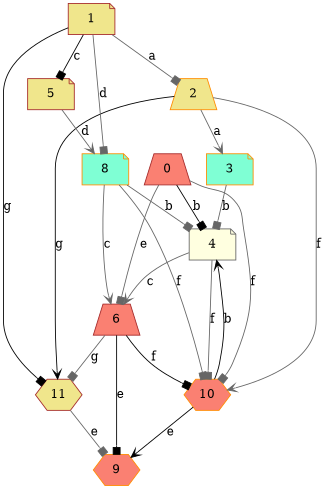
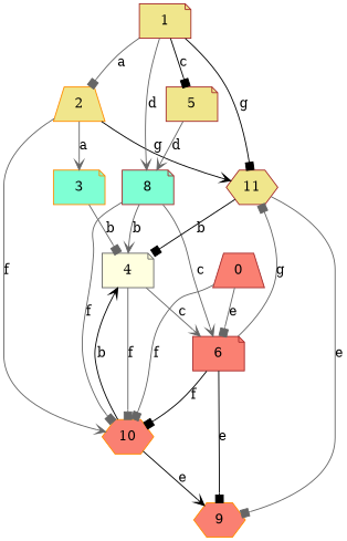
  strict digraph {
    node [color=brown fillcolor=khaki shape=note style=filled]
    edge [arrowhead=box color=gray40]
    2 [color=darkorange shape=trapezium]
    1
    5
-   8 [color=darkorange fillcolor=aquamarine]
+   8 [fillcolor=aquamarine]
    11 [shape=hexagon]
    3 [color=darkorange fillcolor=aquamarine]
    10 [color=darkorange fillcolor=salmon shape=hexagon]
    4 [color=gray40 fillcolor=lightyellow]
-   6 [fillcolor=salmon shape=trapezium]
+   6 [fillcolor=salmon]
    9 [color=darkorange fillcolor=salmon shape=hexagon]
    0 [fillcolor=salmon shape=trapezium]
    2 -> 11 [arrowhead=vee color=black label=g]
    2 -> 3 [arrowhead=vee label=a]
    2 -> 10 [arrowhead=vee label=f]
    1 -> 2 [label=a]
    1 -> 5 [color=black label=c]
-   1 -> 8 [label=d]
+   1 -> 8 [arrowhead=vee label=d]
    1 -> 11 [color=black label=g]
    5 -> 8 [arrowhead=vee label=d]
    8 -> 10 [label=f]
-   8 -> 4 [label=b]
+   8 -> 4 [arrowhead=vee label=b]
    8 -> 6 [arrowhead=vee label=c]
-   0 -> 4 [color=black label=b]
+   11 -> 4 [color=black label=b]
    11 -> 9 [label=e]
    3 -> 4 [label=b]
    10 -> 4 [arrowhead=vee color=black label=b]
    10 -> 9 [arrowhead=vee color=black label=e]
    4 -> 10 [label=f]
    4 -> 6 [arrowhead=vee label=c]
    6 -> 11 [label=g]
    6 -> 10 [color=black label=f]
    6 -> 9 [color=black label=e]
    0 -> 10 [label=f]
    0 -> 6 [label=e]
  }
